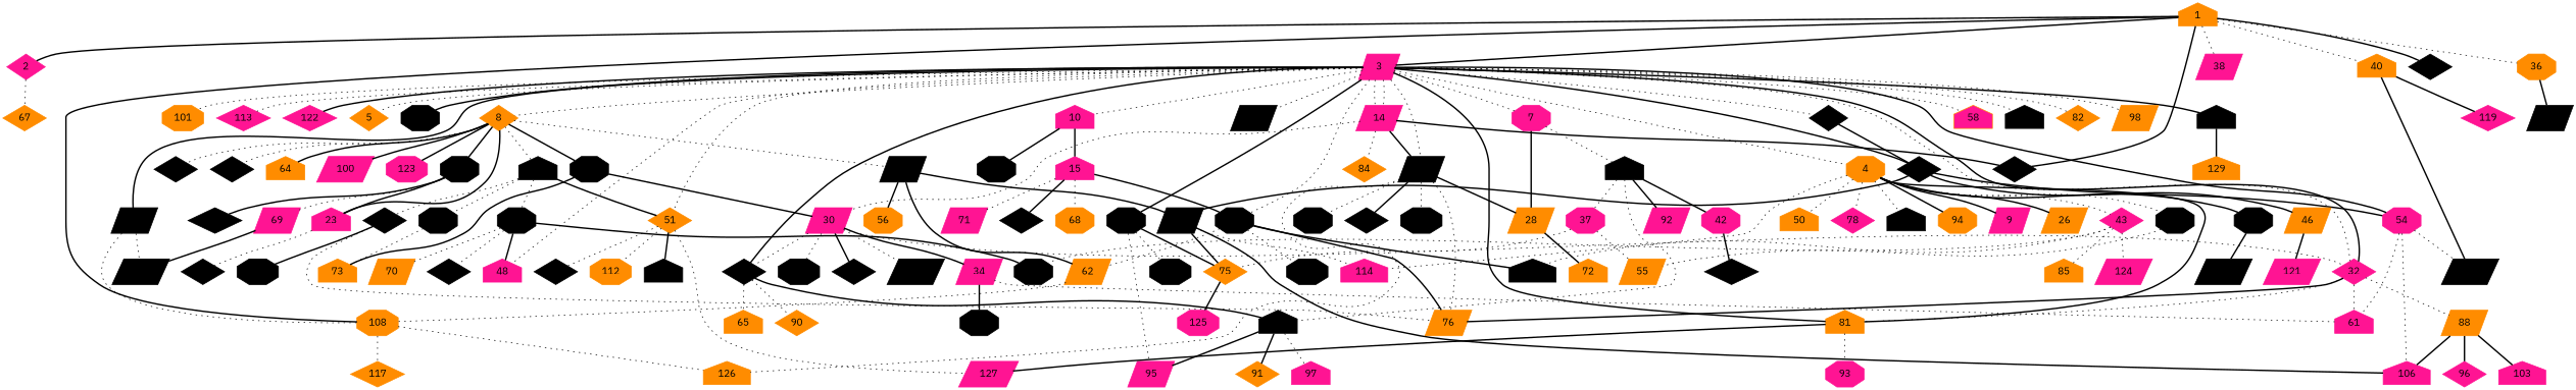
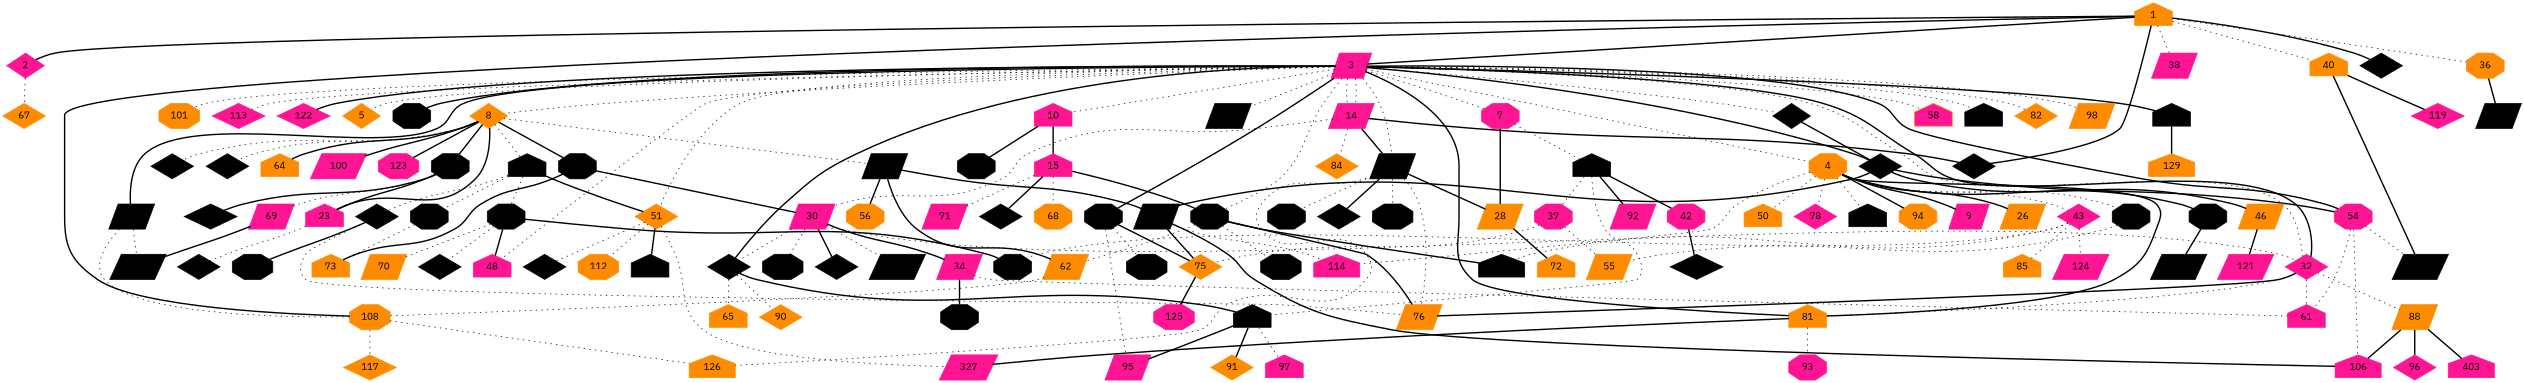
  graph {
    fontname="IBM Plex Sans"
    node [color=black fontname="IBM Plex Sans" shape=diamond style=filled]
    edge [fontname="IBM Plex Sans" style=dotted]
    1 [color=darkorange shape=house]
    2 [color=deeppink]
    3 [color=deeppink shape=parallelogram]
    33
    36 [color=darkorange shape=octagon]
    38 [color=deeppink shape=parallelogram]
    40 [color=darkorange shape=house]
    87
    108 [color=darkorange shape=octagon]
    67 [color=darkorange]
    4 [color=darkorange shape=octagon]
    5 [color=darkorange]
    6
    7 [color=deeppink shape=octagon]
    8 [color=darkorange]
    10 [color=deeppink shape=house]
    12 [shape=octagon]
    14 [color=deeppink shape=parallelogram]
    16 [shape=parallelogram]
    17 [shape=parallelogram]
    24 [shape=parallelogram]
    25 [shape=octagon]
    31
    32 [color=deeppink]
    41 [shape=house]
    44
    48 [color=deeppink shape=house]
    51 [color=darkorange]
    52 [shape=octagon]
    54 [color=deeppink shape=octagon]
    58 [color=darkorange fillcolor=deeppink shape=house]
    60 [shape=house]
    81 [color=darkorange shape=house]
    82 [color=darkorange]
    98 [color=darkorange shape=parallelogram]
    101 [color=darkorange shape=octagon]
    113 [color=deeppink]
    122 [color=deeppink]
    49 [shape=parallelogram]
    110 [shape=parallelogram]
    119 [color=deeppink]
    126 [color=darkorange shape=house]
    117 [color=darkorange]
    9 [color=deeppink shape=parallelogram]
    26 [color=darkorange shape=parallelogram]
    27 [shape=octagon]
    43 [color=deeppink]
    50 [color=darkorange shape=house]
    74 [shape=octagon]
    78 [color=deeppink]
    79 [shape=house]
    94 [color=darkorange shape=octagon]
    114 [color=deeppink shape=house]
    21 [shape=house]
    28 [color=darkorange shape=parallelogram]
    11 [shape=house]
    18 [shape=parallelogram]
    19 [shape=octagon]
    23 [color=deeppink shape=house]
    29 [shape=octagon]
    39
    45
    64 [color=darkorange shape=house]
    100 [color=deeppink shape=parallelogram]
    123 [color=deeppink shape=octagon]
    15 [color=deeppink shape=house]
    47 [shape=octagon]
    30 [color=deeppink shape=parallelogram]
    84 [color=darkorange]
    76 [color=darkorange shape=parallelogram]
    22 [shape=octagon]
    99
    102 [shape=octagon]
    104 [shape=parallelogram]
    75 [color=darkorange]
    95 [color=deeppink shape=parallelogram]
    120 [shape=octagon]
    53 [shape=parallelogram]
    46 [color=darkorange shape=parallelogram]
    61 [color=deeppink shape=house]
    88 [color=darkorange shape=parallelogram]
    129 [color=darkorange shape=house]
    77 [shape=house]
    65 [color=darkorange shape=house]
    90 [color=darkorange]
    57 [shape=house]
    86
    112 [color=darkorange shape=octagon]
-   127 [color=deeppink shape=parallelogram]
+   127 [color=deeppink shape=parallelogram label=327]
    62 [color=darkorange shape=parallelogram]
    118 [shape=house]
    115 [shape=octagon]
    106 [color=deeppink shape=house]
    93 [color=deeppink shape=octagon]
-   103 [color=deeppink shape=house]
+   103 [color=deeppink shape=house label=403]
    55 [color=darkorange shape=parallelogram]
    83 [shape=octagon]
    85 [color=darkorange shape=house]
    124 [color=deeppink shape=parallelogram]
    116 [shape=parallelogram]
    37 [color=deeppink shape=octagon]
    42 [color=deeppink shape=octagon]
    92 [color=deeppink shape=parallelogram]
    72 [color=darkorange shape=house]
    13
    35 [shape=octagon]
    63 [shape=octagon]
    56 [color=darkorange shape=octagon]
    69 [color=deeppink shape=parallelogram]
    107
    66
    73 [color=darkorange shape=house]
    20
    68 [color=darkorange shape=octagon]
    71 [color=deeppink shape=parallelogram]
    109 [shape=octagon]
    59
    70 [color=darkorange shape=parallelogram]
    34 [color=deeppink shape=parallelogram]
    89
    111 [shape=parallelogram]
    128 [shape=octagon]
    105
    91 [color=darkorange]
    97 [color=deeppink shape=house]
    125 [color=deeppink shape=octagon]
    80 [shape=octagon]
    121 [color=deeppink shape=parallelogram]
    96 [color=deeppink]
    1 -- 2 [style=bold]
    1 -- 3 [style=bold]
    1 -- 33 [style=bold]
    1 -- 36
    1 -- 38
    1 -- 40
    1 -- 87 [style=bold]
    1 -- 108 [style=bold]
    2 -- 67
    3 -- 4
    3 -- 5
    3 -- 6
    3 -- 7
    3 -- 8
    3 -- 10
    3 -- 12 [style=bold]
    3 -- 14
    3 -- 14
    3 -- 16
    3 -- 17
    3 -- 24 [style=bold]
    3 -- 25 [style=bold]
    3 -- 31 [style=bold]
    3 -- 32
    3 -- 32 [style=bold]
    3 -- 41 [style=bold]
    3 -- 44 [style=bold]
    3 -- 48
    3 -- 51
    3 -- 52
    3 -- 54 [style=bold]
    3 -- 58
    3 -- 60
    3 -- 81 [style=bold]
    3 -- 82
    3 -- 98
    3 -- 101
    3 -- 113
    3 -- 122 [style=bold]
    36 -- 49 [style=bold]
    40 -- 110 [style=bold]
    40 -- 119 [style=bold]
    108 -- 126
    108 -- 117
    4 -- 81 [style=bold]
    4 -- 9 [style=bold]
    4 -- 26 [style=bold]
    4 -- 27
    4 -- 43
    4 -- 50
    4 -- 74 [style=bold]
    4 -- 78
    4 -- 79
    4 -- 94 [style=bold]
    4 -- 114
    6 -- 31 [style=bold]
    7 -- 21
    7 -- 28 [style=bold]
    8 -- 11
    8 -- 18
    8 -- 19 [style=bold]
    8 -- 23 [style=bold]
    8 -- 29 [style=bold]
    8 -- 39
    8 -- 45
    8 -- 64 [style=bold]
    8 -- 100 [style=bold]
    8 -- 123 [style=bold]
    10 -- 15 [style=bold]
    10 -- 47 [style=bold]
    14 -- 33 [style=bold]
    14 -- 16 [style=bold]
    14 -- 30
    14 -- 84
    16 -- 126
    16 -- 28 [style=bold]
    16 -- 76
    16 -- 22
    16 -- 99 [style=bold]
    16 -- 102
    24 -- 108
    24 -- 104
    25 -- 75 [style=bold]
    25 -- 95
    25 -- 120
    31 -- 54 [style=bold]
    31 -- 53 [style=bold]
    31 -- 46 [style=bold]
    32 -- 81
    32 -- 76 [style=bold]
    32 -- 61
    32 -- 88
    41 -- 129 [style=bold]
    44 -- 77 [style=bold]
    44 -- 65
    44 -- 90
    51 -- 57 [style=bold]
    51 -- 86
    51 -- 112
    51 -- 127
    52 -- 76 [style=bold]
    52 -- 62
    52 -- 118 [style=bold]
    52 -- 115
    54 -- 110
    54 -- 61
    54 -- 106
    81 -- 127 [style=bold]
    81 -- 93
    27 -- 55
    43 -- 118
    43 -- 83
    43 -- 85
    43 -- 124
    74 -- 116 [style=bold]
    21 -- 77
    21 -- 37
    21 -- 42 [style=bold]
    21 -- 92 [style=bold]
    28 -- 72 [style=bold]
    11 -- 51 [style=bold]
    11 -- 13
    11 -- 35
    11 -- 63
    18 -- 53 [style=bold]
    18 -- 62 [style=bold]
    18 -- 56 [style=bold]
    19 -- 23 [style=bold]
    19 -- 69
    19 -- 107 [style=bold]
    23 -- 66
    29 -- 30 [style=bold]
    29 -- 73 [style=bold]
    15 -- 52 [style=bold]
    15 -- 20 [style=bold]
    15 -- 68
    15 -- 71
    30 -- 32
    30 -- 44
    30 -- 34 [style=bold]
    30 -- 89 [style=bold]
    30 -- 111
    30 -- 128
    75 -- 125 [style=bold]
    53 -- 114
    53 -- 75 [style=bold]
    53 -- 106 [style=bold]
    46 -- 121 [style=bold]
    88 -- 106 [style=bold]
    88 -- 103 [style=bold]
    88 -- 96 [style=bold]
    77 -- 95 [style=bold]
    77 -- 91 [style=bold]
    77 -- 97
    62 -- 108
    37 -- 75
    37 -- 55
    42 -- 105 [style=bold]
    13 -- 76
    13 -- 109 [style=bold]
    35 -- 48 [style=bold]
    35 -- 83 [style=bold]
    35 -- 59
    35 -- 70
    63 -- 73
    69 -- 104 [style=bold]
    34 -- 61
    34 -- 80 [style=bold]
  }
